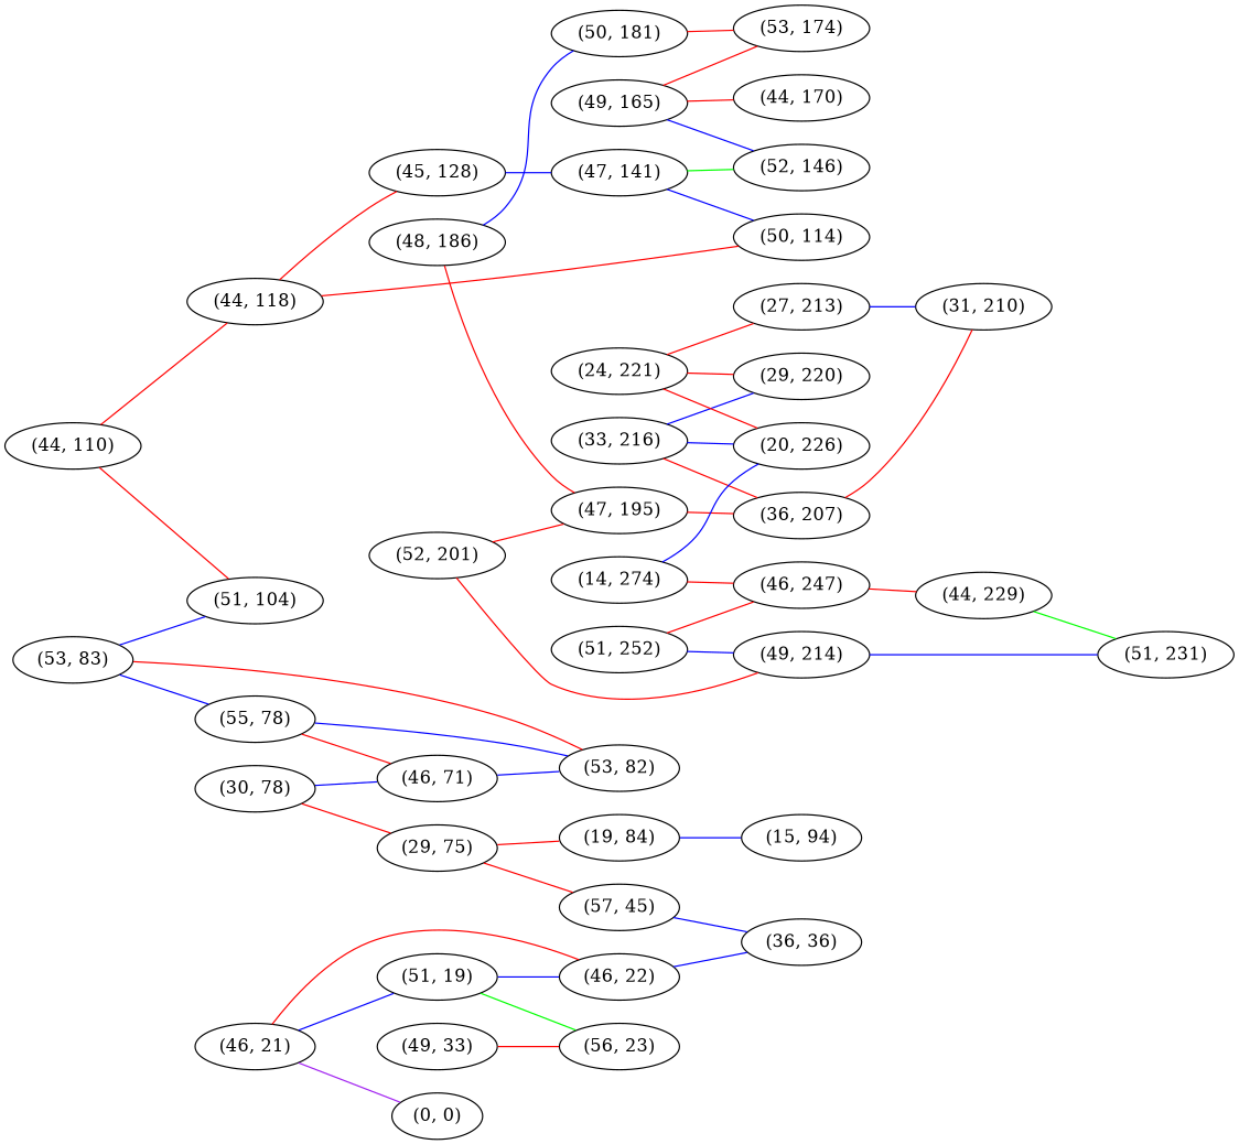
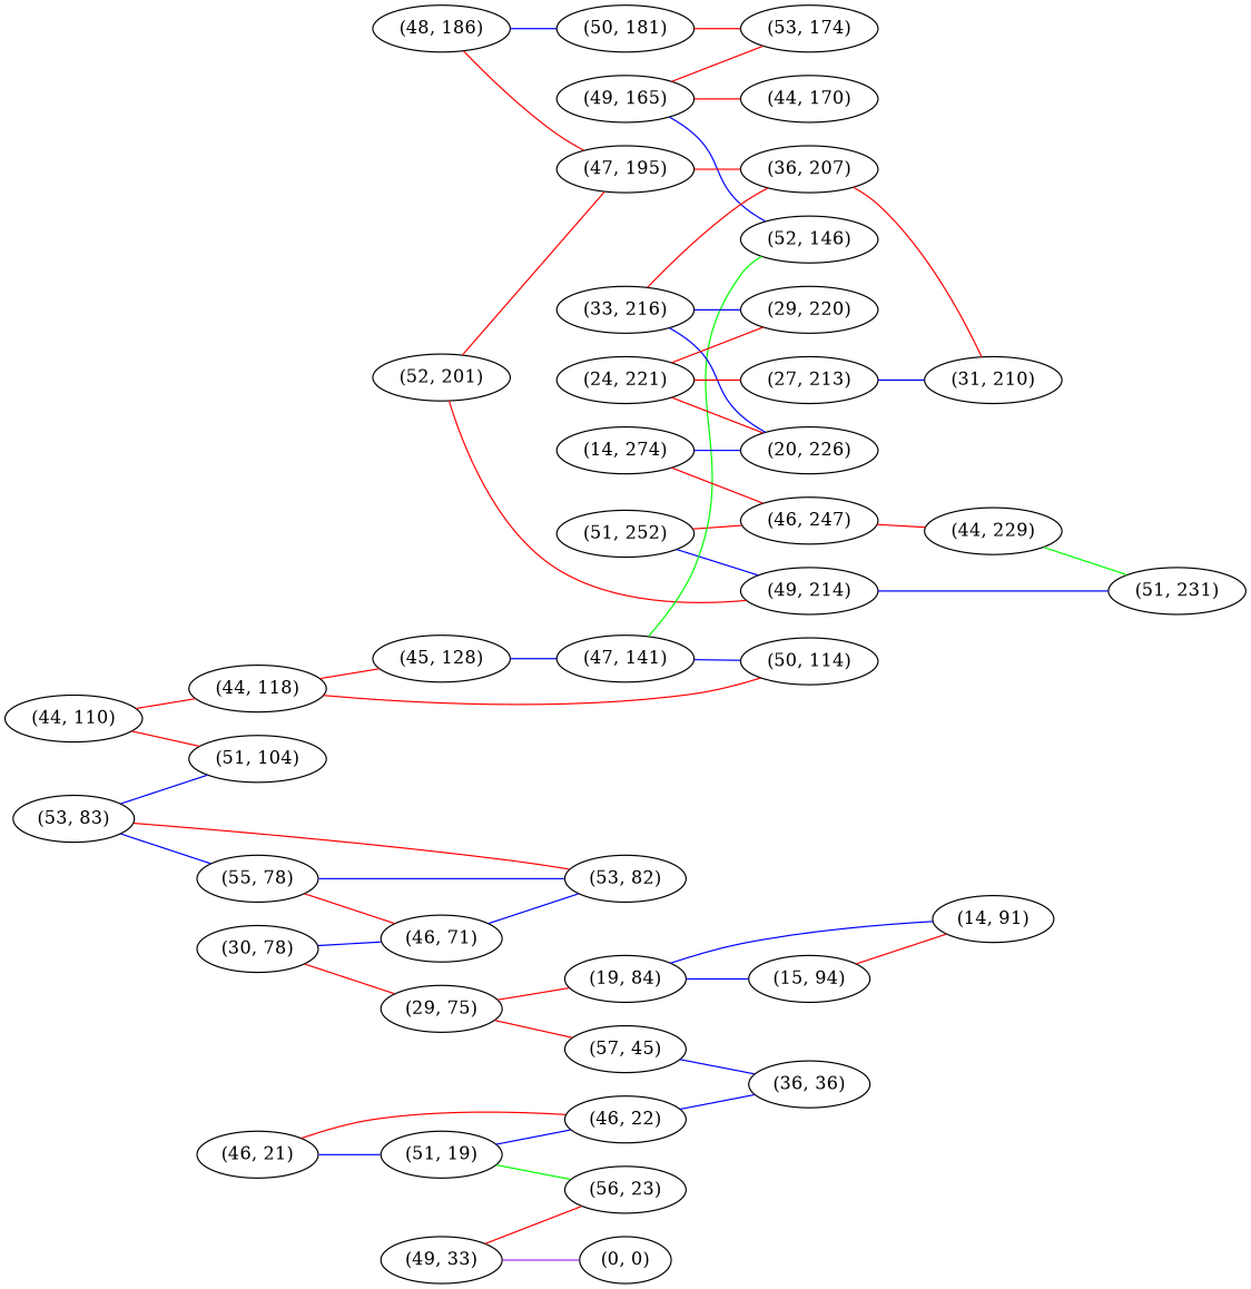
  graph {
    rankdir=LR
    edge [color=red weight=1]
    "(49, 165)"
    "(44, 170)"
    n3 [label="(53, 174)"]
    "(52, 146)"
    "(51, 252)"
    "(49, 214)"
    "(46, 247)"
    "(51, 231)"
    "(44, 229)"
    "(44, 110)"
    "(44, 118)"
    "(51, 104)"
    "(45, 128)"
    "(50, 114)"
    "(30, 78)"
    "(29, 75)"
    "(46, 71)"
    "(19, 84)"
    "(57, 45)"
    "(53, 82)"
    "(49, 33)"
    "(56, 23)"
    "(15, 94)"
+   "(14, 91)"
    "(36, 36)"
    "(52, 201)"
    "(47, 195)"
    "(36, 207)"
    "(48, 186)"
    "(50, 181)"
    "(46, 21)"
    "(51, 19)"
    "(46, 22)"
    "(0, 0)"
    "(47, 141)"
    "(53, 83)"
    "(55, 78)"
    "(33, 216)"
    "(29, 220)"
    "(20, 226)"
    "(31, 210)"
    "(24, 221)"
    "(27, 213)"
    "(14, 274)"
    "(49, 165)" -- "(44, 170)"
    "(49, 165)" -- n3
    "(49, 165)" -- "(52, 146)" [color=blue]
    "(51, 252)" -- "(49, 214)" [color=blue weight=3]
    "(51, 252)" -- "(46, 247)"
    "(49, 214)" -- "(51, 231)" [color=blue weight=3]
    "(46, 247)" -- "(44, 229)"
    "(44, 229)" -- "(51, 231)" [color=green weight=2]
    "(44, 110)" -- "(44, 118)"
    "(44, 110)" -- "(51, 104)"
    "(44, 118)" -- "(45, 128)"
    "(44, 118)" -- "(50, 114)"
    "(45, 128)" -- "(47, 141)" [color=blue weight=3]
    "(30, 78)" -- "(29, 75)"
    "(30, 78)" -- "(46, 71)" [color=blue weight=3]
    "(29, 75)" -- "(19, 84)"
    "(29, 75)" -- "(57, 45)"
    "(46, 71)" -- "(53, 82)" [color=blue weight=3]
    "(19, 84)" -- "(15, 94)" [color=blue weight=3]
+   "(19, 84)" -- "(14, 91)" [color=blue weight=3]
    "(57, 45)" -- "(36, 36)" [color=blue weight=3]
    "(49, 33)" -- "(56, 23)"
+   "(15, 94)" -- "(14, 91)"
    "(52, 201)" -- "(49, 214)"
    "(52, 201)" -- "(47, 195)"
    "(47, 195)" -- "(36, 207)"
    "(36, 207)" -- "(31, 210)"
    "(48, 186)" -- "(47, 195)"
    "(48, 186)" -- "(50, 181)" [color=blue weight=3]
    "(50, 181)" -- n3
    "(46, 21)" -- "(51, 19)" [color=blue weight=3]
    "(46, 21)" -- "(46, 22)"
-   "(46, 21)" -- "(0, 0)" [color=purple weight=4]
+   "(49, 33)" -- "(0, 0)" [color=purple weight=4]
    "(51, 19)" -- "(56, 23)" [color=green weight=2]
    "(51, 19)" -- "(46, 22)" [color=blue weight=3]
    "(46, 22)" -- "(36, 36)" [color=blue weight=3]
    "(47, 141)" -- "(52, 146)" [color=green weight=2]
    "(47, 141)" -- "(50, 114)" [color=blue weight=3]
    "(53, 83)" -- "(51, 104)" [color=blue weight=3]
    "(53, 83)" -- "(53, 82)"
    "(53, 83)" -- "(55, 78)" [color=blue weight=3]
    "(55, 78)" -- "(46, 71)"
    "(55, 78)" -- "(53, 82)" [color=blue weight=3]
    "(33, 216)" -- "(36, 207)"
    "(33, 216)" -- "(29, 220)" [color=blue weight=3]
    "(33, 216)" -- "(20, 226)" [color=blue weight=3]
    "(24, 221)" -- "(29, 220)"
    "(24, 221)" -- "(20, 226)"
    "(24, 221)" -- "(27, 213)"
    "(27, 213)" -- "(31, 210)" [color=blue weight=3]
    "(14, 274)" -- "(46, 247)"
    "(14, 274)" -- "(20, 226)" [color=blue weight=3]
  }
